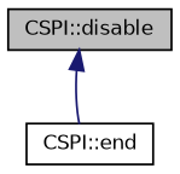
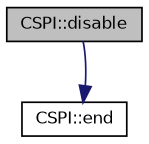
  digraph {
    rankdir=TB
    node [color=black fontname=Helvetica fontsize=10 shape=record style=filled]
    n1 [fillcolor=grey75 fontcolor=black height=0.2 label="CSPI::disable" width=0.4]
    n2 [fillcolor=white height=0.2 label="CSPI::end" width=0.4]
-   n1 -> n2 [color=midnightblue dir=back fontname=Helvetica fontsize=10 labelfontname=Helvetica labelfontsize=10 style=solid]
+   n2 -> n1 [color=midnightblue dir=back fontname=Helvetica fontsize=10 labelfontname=Helvetica labelfontsize=10 style=solid]
  }
